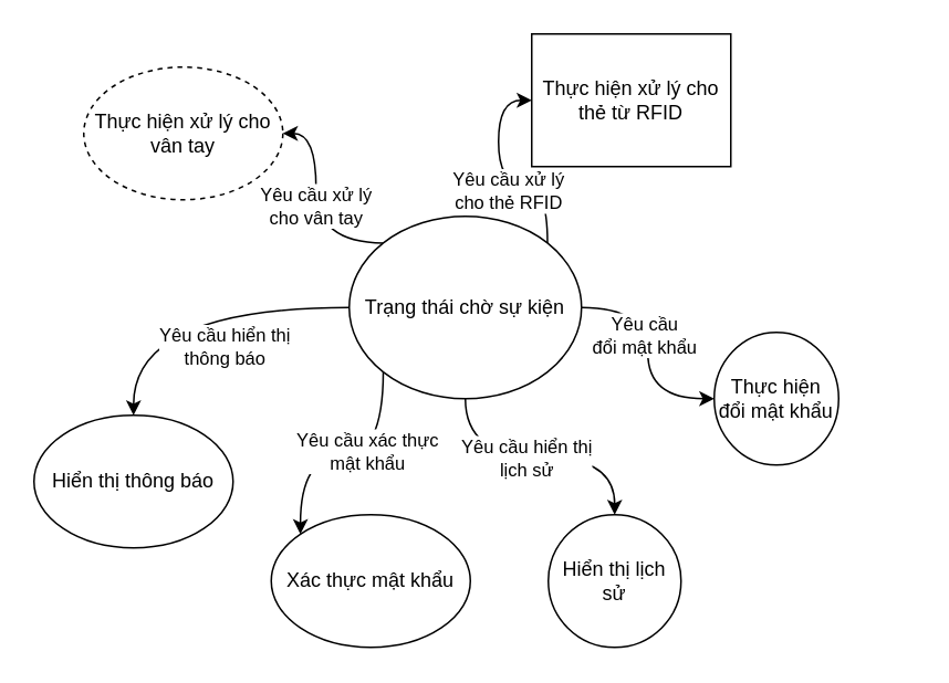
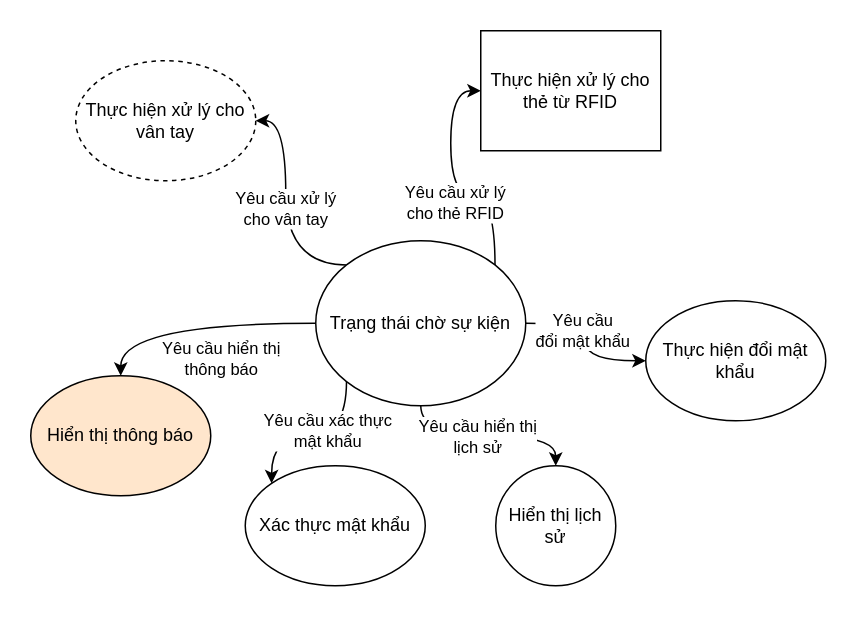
  <mxCell id="0" />
  <mxCell id="1" parent="0" />
  <mxCell id="2" style="edgeStyle=orthogonalEdgeStyle;curved=1;rounded=0;orthogonalLoop=1;jettySize=auto;html=1;exitX=0;exitY=0.5;exitDx=0;exitDy=0;entryX=0.5;entryY=0;entryDx=0;entryDy=0;" edge="1" parent="1" source="13" target="14"><mxGeometry relative="1" as="geometry" /></mxCell>
  <mxCell id="3" value="Yêu cầu hiển thị &lt;br&gt;thông báo" style="edgeLabel;html=1;align=center;verticalAlign=middle;resizable=0;points=[];" vertex="1" connectable="0" parent="2"><mxGeometry x="-0.221" y="23" relative="1" as="geometry"><mxPoint as="offset" /></mxGeometry></mxCell>
  <mxCell id="4" value="Yêu cầu xử lý&lt;br&gt;cho vân tay" style="edgeStyle=orthogonalEdgeStyle;curved=1;rounded=0;orthogonalLoop=1;jettySize=auto;html=1;exitX=0;exitY=0;exitDx=0;exitDy=0;entryX=1;entryY=0.5;entryDx=0;entryDy=0;" edge="1" parent="1" source="13" target="15"><mxGeometry x="0.002" relative="1" as="geometry"><mxPoint as="offset" /></mxGeometry></mxCell>
  <mxCell id="5" style="edgeStyle=orthogonalEdgeStyle;curved=1;rounded=0;orthogonalLoop=1;jettySize=auto;html=1;exitX=1;exitY=0;exitDx=0;exitDy=0;entryX=0;entryY=0.5;entryDx=0;entryDy=0;" edge="1" parent="1" source="13" target="16"><mxGeometry relative="1" as="geometry" /></mxCell>
  <mxCell id="6" value="Yêu cầu xử lý &lt;br&gt;cho thẻ RFID" style="edgeLabel;html=1;align=center;verticalAlign=middle;resizable=0;points=[];" vertex="1" connectable="0" parent="5"><mxGeometry x="-0.121" y="4" relative="1" as="geometry"><mxPoint as="offset" /></mxGeometry></mxCell>
  <mxCell id="7" style="edgeStyle=orthogonalEdgeStyle;curved=1;rounded=0;orthogonalLoop=1;jettySize=auto;html=1;exitX=1;exitY=0.5;exitDx=0;exitDy=0;entryX=0;entryY=0.5;entryDx=0;entryDy=0;" edge="1" parent="1" source="13" target="17"><mxGeometry relative="1" as="geometry" /></mxCell>
  <mxCell id="8" value="Yêu cầu &lt;br&gt;đổi mật khẩu" style="edgeLabel;html=1;align=center;verticalAlign=middle;resizable=0;points=[];" vertex="1" connectable="0" parent="7"><mxGeometry x="-0.164" y="-3" relative="1" as="geometry"><mxPoint as="offset" /></mxGeometry></mxCell>
  <mxCell id="9" style="edgeStyle=orthogonalEdgeStyle;curved=1;rounded=0;orthogonalLoop=1;jettySize=auto;html=1;exitX=0.5;exitY=1;exitDx=0;exitDy=0;entryX=0.5;entryY=0;entryDx=0;entryDy=0;" edge="1" parent="1" source="13" target="18"><mxGeometry relative="1" as="geometry" /></mxCell>
  <mxCell id="10" value="Yêu cầu hiển thị&lt;br&gt;lịch sử" style="edgeLabel;html=1;align=center;verticalAlign=middle;resizable=0;points=[];" vertex="1" connectable="0" parent="9"><mxGeometry x="-0.118" relative="1" as="geometry"><mxPoint as="offset" /></mxGeometry></mxCell>
  <mxCell id="11" style="edgeStyle=orthogonalEdgeStyle;curved=1;rounded=0;orthogonalLoop=1;jettySize=auto;html=1;exitX=0;exitY=1;exitDx=0;exitDy=0;entryX=0;entryY=0;entryDx=0;entryDy=0;" edge="1" parent="1" source="13" target="19"><mxGeometry relative="1" as="geometry" /></mxCell>
  <mxCell id="12" value="Yêu cầu xác thực&lt;br&gt;mật khẩu" style="edgeLabel;html=1;align=center;verticalAlign=middle;resizable=0;points=[];" vertex="1" connectable="0" parent="11"><mxGeometry x="-0.175" y="-4" relative="1" as="geometry"><mxPoint as="offset" /></mxGeometry></mxCell>
- <mxCell id="13" value="Trạng thái chờ sự kiện" style="ellipse;whiteSpace=wrap;html=1;" vertex="1" parent="1"><mxGeometry x="210" y="130" width="140" height="110" as="geometry" /></mxCell>
- <mxCell id="14" value="Hiển thị thông báo" style="ellipse;whiteSpace=wrap;html=1;" vertex="1" parent="1"><mxGeometry x="20" y="250" width="120" height="80" as="geometry" /></mxCell>
+ <mxCell id="13" value="Trạng thái chờ sự kiện" style="ellipse;whiteSpace=wrap;html=1;" vertex="1" parent="1"><mxGeometry x="210" y="160" width="140" height="110" as="geometry" /></mxCell>
+ <mxCell id="14" value="Hiển thị thông báo" style="ellipse;whiteSpace=wrap;html=1;fillColor=#ffe6cc;" vertex="1" parent="1"><mxGeometry x="20" y="250" width="120" height="80" as="geometry" /></mxCell>
  <mxCell id="15" value="Thực hiện xử lý cho vân tay" style="ellipse;whiteSpace=wrap;html=1;dashed=1;" vertex="1" parent="1"><mxGeometry x="50" y="40" width="120" height="80" as="geometry" /></mxCell>
  <mxCell id="16" value="Thực hiện xử lý cho thẻ từ RFID" style="whiteSpace=wrap;html=1;rounded=0;" vertex="1" parent="1"><mxGeometry x="320" y="20" width="120" height="80" as="geometry" /></mxCell>
- <mxCell id="17" value="Thực hiện đổi mật khẩu" style="ellipse;whiteSpace=wrap;html=1;" vertex="1" parent="1"><mxGeometry x="430" y="200" width="75" height="80" as="geometry" /></mxCell>
+ <mxCell id="17" value="Thực hiện đổi mật khẩu" style="ellipse;whiteSpace=wrap;html=1;" vertex="1" parent="1"><mxGeometry x="430" y="200" width="120" height="80" as="geometry" /></mxCell>
  <mxCell id="18" value="Hiển thị lịch sử" style="ellipse;whiteSpace=wrap;html=1;" vertex="1" parent="1"><mxGeometry x="330" y="310" width="80" height="80" as="geometry" /></mxCell>
  <mxCell id="19" value="Xác thực mật khẩu" style="ellipse;whiteSpace=wrap;html=1;" vertex="1" parent="1"><mxGeometry x="163" y="310" width="120" height="80" as="geometry" /></mxCell>
